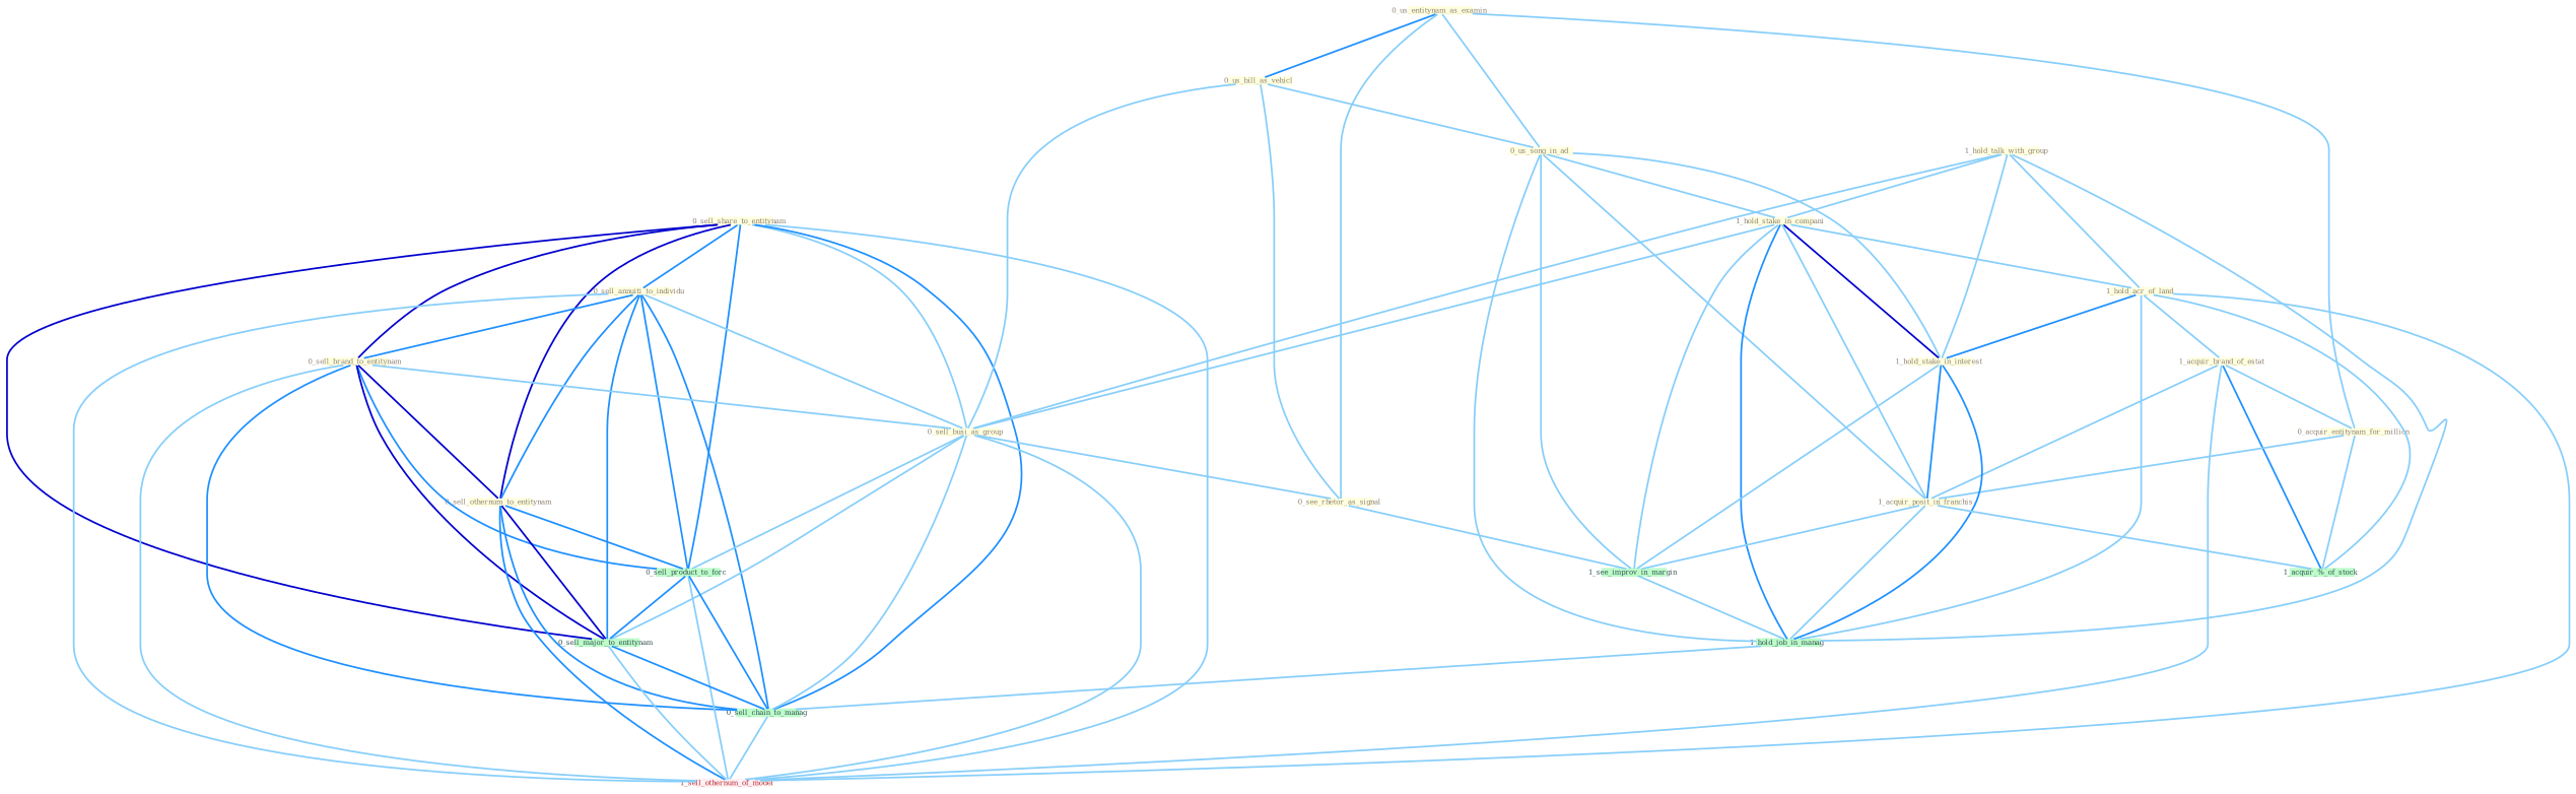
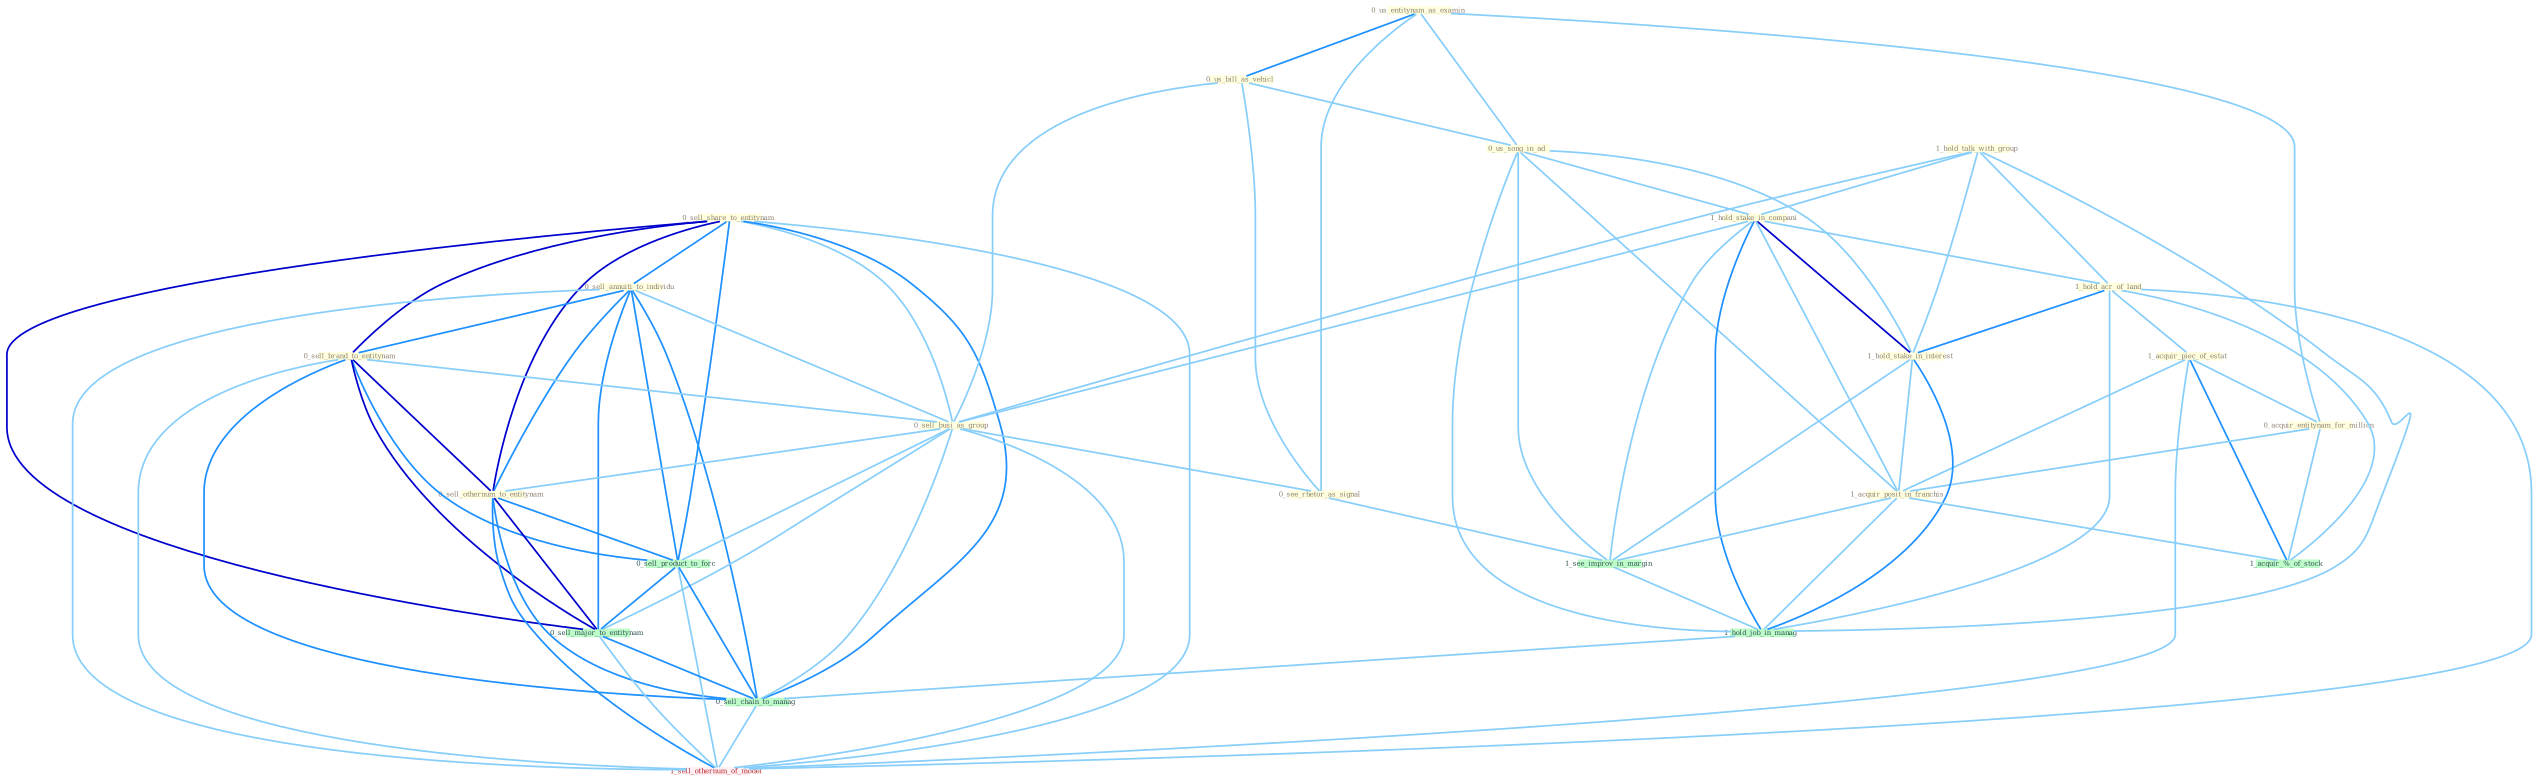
  graph {
    node [color="#ffffe0" fixedsize=true fontcolor="#8b7d6b" fontsize=4 shape=polygon style=filled]
    edge [color="#87cefa" w=1]
    "0_sell_share_to_entitynam " [height=.06 width=.5]
    "1_hold_talk_with_group " [height=.06 width=.5]
    "0_us_entitynam_as_examin " [height=.06 width=.5]
    "0_us_bill_as_vehicl " [height=.06 width=.5]
    "0_sell_annuiti_to_individu " [height=.06 width=.5]
    "0_us_song_in_ad " [height=.06 width=.5]
    "0_sell_brand_to_entitynam " [height=.06 width=.5]
    "1_hold_stake_in_compani " [height=.06 width=.5]
    "1_hold_acr_of_land " [height=.06 width=.5]
    "0_sell_busi_as_group " [height=.06 width=.5]
-   "1_acquir_piec_of_estat " [height=.06 width=.5 label="1_acquir_brand_of_estat"]
+   "1_acquir_piec_of_estat " [height=.06 width=.5]
    "0_acquir_entitynam_for_million " [height=.06 width=.5]
    "0_see_rhetor_as_signal " [height=.06 width=.5]
    "1_hold_stake_in_interest " [height=.06 width=.5]
    "1_acquir_posit_in_franchis " [height=.06 width=.5]
    "0_sell_othernum_to_entitynam " [height=.06 width=.5]
    "1_sell_othernum_of_model " [color="#fff0f5" fontcolor="#b22222" height=.06 width=.5]
    "0_sell_product_to_forc " [color="#BDFCC9" fontcolor="#2f4f4f" height=.06 width=.5]
    "0_sell_major_to_entitynam " [color="#BDFCC9" fontcolor="#2f4f4f" height=.06 width=.5]
    "0_sell_chain_to_manag " [color="#BDFCC9" fontcolor="#2f4f4f" height=.06 width=.5]
    "1_hold_job_in_manag " [color="#BDFCC9" fontcolor="#2f4f4f" height=.06 width=.5]
    "1_see_improv_in_margin " [color="#BDFCC9" fontcolor="#2f4f4f" height=.06 width=.5]
    "1_acquir_%_of_stock " [color="#BDFCC9" fontcolor="#2f4f4f" height=.06 width=.5]
    subgraph sub_1 {
      "0_sell_share_to_entitynam "
      "1_hold_talk_with_group "
      "0_us_entitynam_as_examin "
      "0_us_bill_as_vehicl "
      "0_sell_annuiti_to_individu "
      "0_us_song_in_ad "
      "0_sell_brand_to_entitynam "
      "1_hold_stake_in_compani "
      "1_hold_acr_of_land "
      "0_sell_busi_as_group "
      "1_acquir_piec_of_estat "
      "0_acquir_entitynam_for_million "
      "0_see_rhetor_as_signal "
      "1_hold_stake_in_interest "
      "1_acquir_posit_in_franchis "
      "0_sell_othernum_to_entitynam "
    }
    subgraph sub_2 {
      "1_sell_othernum_of_model "
    }
    "0_sell_share_to_entitynam " -- "0_sell_annuiti_to_individu " [color="#1e90ff" w=2]
    "0_sell_share_to_entitynam " -- "0_sell_brand_to_entitynam " [color="#0000cd" w=3]
    "0_sell_share_to_entitynam " -- "0_sell_busi_as_group "
    "0_sell_share_to_entitynam " -- "0_sell_othernum_to_entitynam " [color="#0000cd" w=3]
    "0_sell_share_to_entitynam " -- "1_sell_othernum_of_model "
    "0_sell_share_to_entitynam " -- "0_sell_product_to_forc " [color="#1e90ff" w=2]
    "0_sell_share_to_entitynam " -- "0_sell_major_to_entitynam " [color="#0000cd" w=3]
    "0_sell_share_to_entitynam " -- "0_sell_chain_to_manag " [color="#1e90ff" w=2]
    "1_hold_talk_with_group " -- "1_hold_stake_in_compani "
    "1_hold_talk_with_group " -- "1_hold_acr_of_land "
    "1_hold_talk_with_group " -- "0_sell_busi_as_group "
    "1_hold_talk_with_group " -- "1_hold_stake_in_interest "
    "1_hold_talk_with_group " -- "1_hold_job_in_manag "
    "0_us_entitynam_as_examin " -- "0_us_bill_as_vehicl " [color="#1e90ff" w=2]
    "0_us_entitynam_as_examin " -- "0_us_song_in_ad "
    "0_us_entitynam_as_examin " -- "0_acquir_entitynam_for_million "
    "0_us_entitynam_as_examin " -- "0_see_rhetor_as_signal "
    "0_us_bill_as_vehicl " -- "0_us_song_in_ad "
    "0_us_bill_as_vehicl " -- "0_sell_busi_as_group "
    "0_us_bill_as_vehicl " -- "0_see_rhetor_as_signal "
    "0_sell_annuiti_to_individu " -- "0_sell_brand_to_entitynam " [color="#1e90ff" w=2]
    "0_sell_annuiti_to_individu " -- "0_sell_busi_as_group "
    "0_sell_annuiti_to_individu " -- "0_sell_othernum_to_entitynam " [color="#1e90ff" w=2]
    "0_sell_annuiti_to_individu " -- "1_sell_othernum_of_model "
    "0_sell_annuiti_to_individu " -- "0_sell_product_to_forc " [color="#1e90ff" w=2]
    "0_sell_annuiti_to_individu " -- "0_sell_major_to_entitynam " [color="#1e90ff" w=2]
    "0_sell_annuiti_to_individu " -- "0_sell_chain_to_manag " [color="#1e90ff" w=2]
    "0_us_song_in_ad " -- "1_hold_stake_in_compani "
    "0_us_song_in_ad " -- "1_hold_stake_in_interest "
    "0_us_song_in_ad " -- "1_acquir_posit_in_franchis "
    "0_us_song_in_ad " -- "1_hold_job_in_manag "
    "0_us_song_in_ad " -- "1_see_improv_in_margin "
    "0_sell_brand_to_entitynam " -- "0_sell_busi_as_group "
    "0_sell_brand_to_entitynam " -- "0_sell_othernum_to_entitynam " [color="#0000cd" w=3]
    "0_sell_brand_to_entitynam " -- "1_sell_othernum_of_model "
    "0_sell_brand_to_entitynam " -- "0_sell_product_to_forc " [color="#1e90ff" w=2]
    "0_sell_brand_to_entitynam " -- "0_sell_major_to_entitynam " [color="#0000cd" w=3]
    "0_sell_brand_to_entitynam " -- "0_sell_chain_to_manag " [color="#1e90ff" w=2]
    "1_hold_stake_in_compani " -- "1_hold_acr_of_land "
    "1_hold_stake_in_compani " -- "0_sell_busi_as_group "
    "1_hold_stake_in_compani " -- "1_hold_stake_in_interest " [color="#0000cd" w=3]
    "1_hold_stake_in_compani " -- "1_acquir_posit_in_franchis "
    "1_hold_stake_in_compani " -- "1_hold_job_in_manag " [color="#1e90ff" w=2]
    "1_hold_stake_in_compani " -- "1_see_improv_in_margin "
    "1_hold_acr_of_land " -- "1_acquir_piec_of_estat "
    "1_hold_acr_of_land " -- "1_hold_stake_in_interest " [color="#1e90ff"]
    "1_hold_acr_of_land " -- "1_sell_othernum_of_model "
    "1_hold_acr_of_land " -- "1_hold_job_in_manag "
    "1_hold_acr_of_land " -- "1_acquir_%_of_stock "
    "0_sell_busi_as_group " -- "0_see_rhetor_as_signal "
+   "0_sell_busi_as_group " -- "0_sell_othernum_to_entitynam "
    "0_sell_busi_as_group " -- "1_sell_othernum_of_model "
    "0_sell_busi_as_group " -- "0_sell_product_to_forc "
    "0_sell_busi_as_group " -- "0_sell_major_to_entitynam "
    "0_sell_busi_as_group " -- "0_sell_chain_to_manag "
    "1_acquir_piec_of_estat " -- "0_acquir_entitynam_for_million "
    "1_acquir_piec_of_estat " -- "1_acquir_posit_in_franchis "
    "1_acquir_piec_of_estat " -- "1_sell_othernum_of_model "
    "1_acquir_piec_of_estat " -- "1_acquir_%_of_stock " [color="#1e90ff" w=2]
    "0_acquir_entitynam_for_million " -- "1_acquir_posit_in_franchis "
    "0_acquir_entitynam_for_million " -- "1_acquir_%_of_stock "
    "0_see_rhetor_as_signal " -- "1_see_improv_in_margin "
-   "1_hold_stake_in_interest " -- "1_acquir_posit_in_franchis " [color="#1e90ff"]
+   "1_hold_stake_in_interest " -- "1_acquir_posit_in_franchis "
    "1_hold_stake_in_interest " -- "1_hold_job_in_manag " [color="#1e90ff" w=2]
    "1_hold_stake_in_interest " -- "1_see_improv_in_margin "
    "1_acquir_posit_in_franchis " -- "1_hold_job_in_manag "
    "1_acquir_posit_in_franchis " -- "1_see_improv_in_margin "
    "1_acquir_posit_in_franchis " -- "1_acquir_%_of_stock "
    "0_sell_othernum_to_entitynam " -- "1_sell_othernum_of_model " [color="#1e90ff" w=2]
    "0_sell_othernum_to_entitynam " -- "0_sell_product_to_forc " [color="#1e90ff" w=2]
    "0_sell_othernum_to_entitynam " -- "0_sell_major_to_entitynam " [color="#0000cd" w=3]
    "0_sell_othernum_to_entitynam " -- "0_sell_chain_to_manag " [color="#1e90ff" w=2]
    "0_sell_product_to_forc " -- "1_sell_othernum_of_model "
    "0_sell_product_to_forc " -- "0_sell_major_to_entitynam " [color="#1e90ff" w=2]
    "0_sell_product_to_forc " -- "0_sell_chain_to_manag " [color="#1e90ff" w=2]
    "0_sell_major_to_entitynam " -- "1_sell_othernum_of_model "
    "0_sell_major_to_entitynam " -- "0_sell_chain_to_manag " [color="#1e90ff" w=2]
    "0_sell_chain_to_manag " -- "1_sell_othernum_of_model "
    "1_hold_job_in_manag " -- "0_sell_chain_to_manag "
    "1_see_improv_in_margin " -- "1_hold_job_in_manag "
  }
